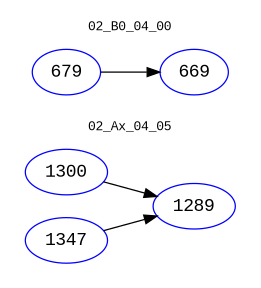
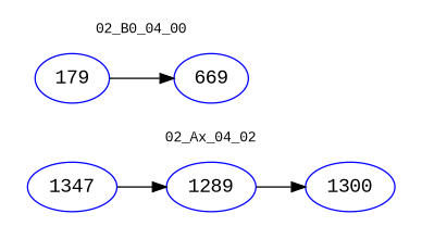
  digraph {
    fontname="Liberation Mono"
    rankdir=LR
    node [color=blue fontname="Liberation Mono"]
    edge [color=black fontname="Liberation Mono"]
    n1 [label=1300]
    n2 [label=1289]
    n3 [label=1347]
-   n4 [label=679]
+   n4 [label=179]
    n5 [label=669]
    subgraph cluster_1 {
      color=white
      fontsize=10
-     label="02_Ax_04_05"
+     label="02_Ax_04_02"
      n1
      n2
      n3
    }
    subgraph cluster_2 {
      color=white
      fontsize=10
      label="02_B0_04_00"
      n4
      n5
    }
-   n1 -> n2
+   n2 -> n1
    n3 -> n2
    n4 -> n5
  }
